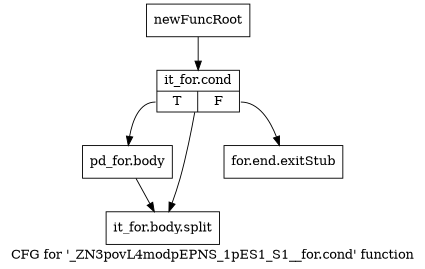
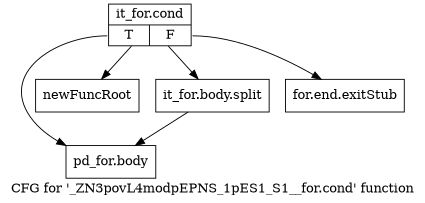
  digraph {
    label="CFG for '_ZN3povL4modpEPNS_1pES1_S1__for.cond' function"
    node [shape=record]
    n1 [label="{newFuncRoot}"]
    n2 [label="{it_for.cond|{<s0>T|<s1>F}}"]
    n3 [label="{for.end.exitStub}"]
    n4 [label="{pd_for.body}"]
    n5 [label="{it_for.body.split}"]
-   n1 -> n2
+   n2 -> n1
    n2 -> n3 [tailport=s1]
    n2 -> n4 [tailport=s0]
    n2 -> n5
-   n4 -> n5
+   n5 -> n4
  }
